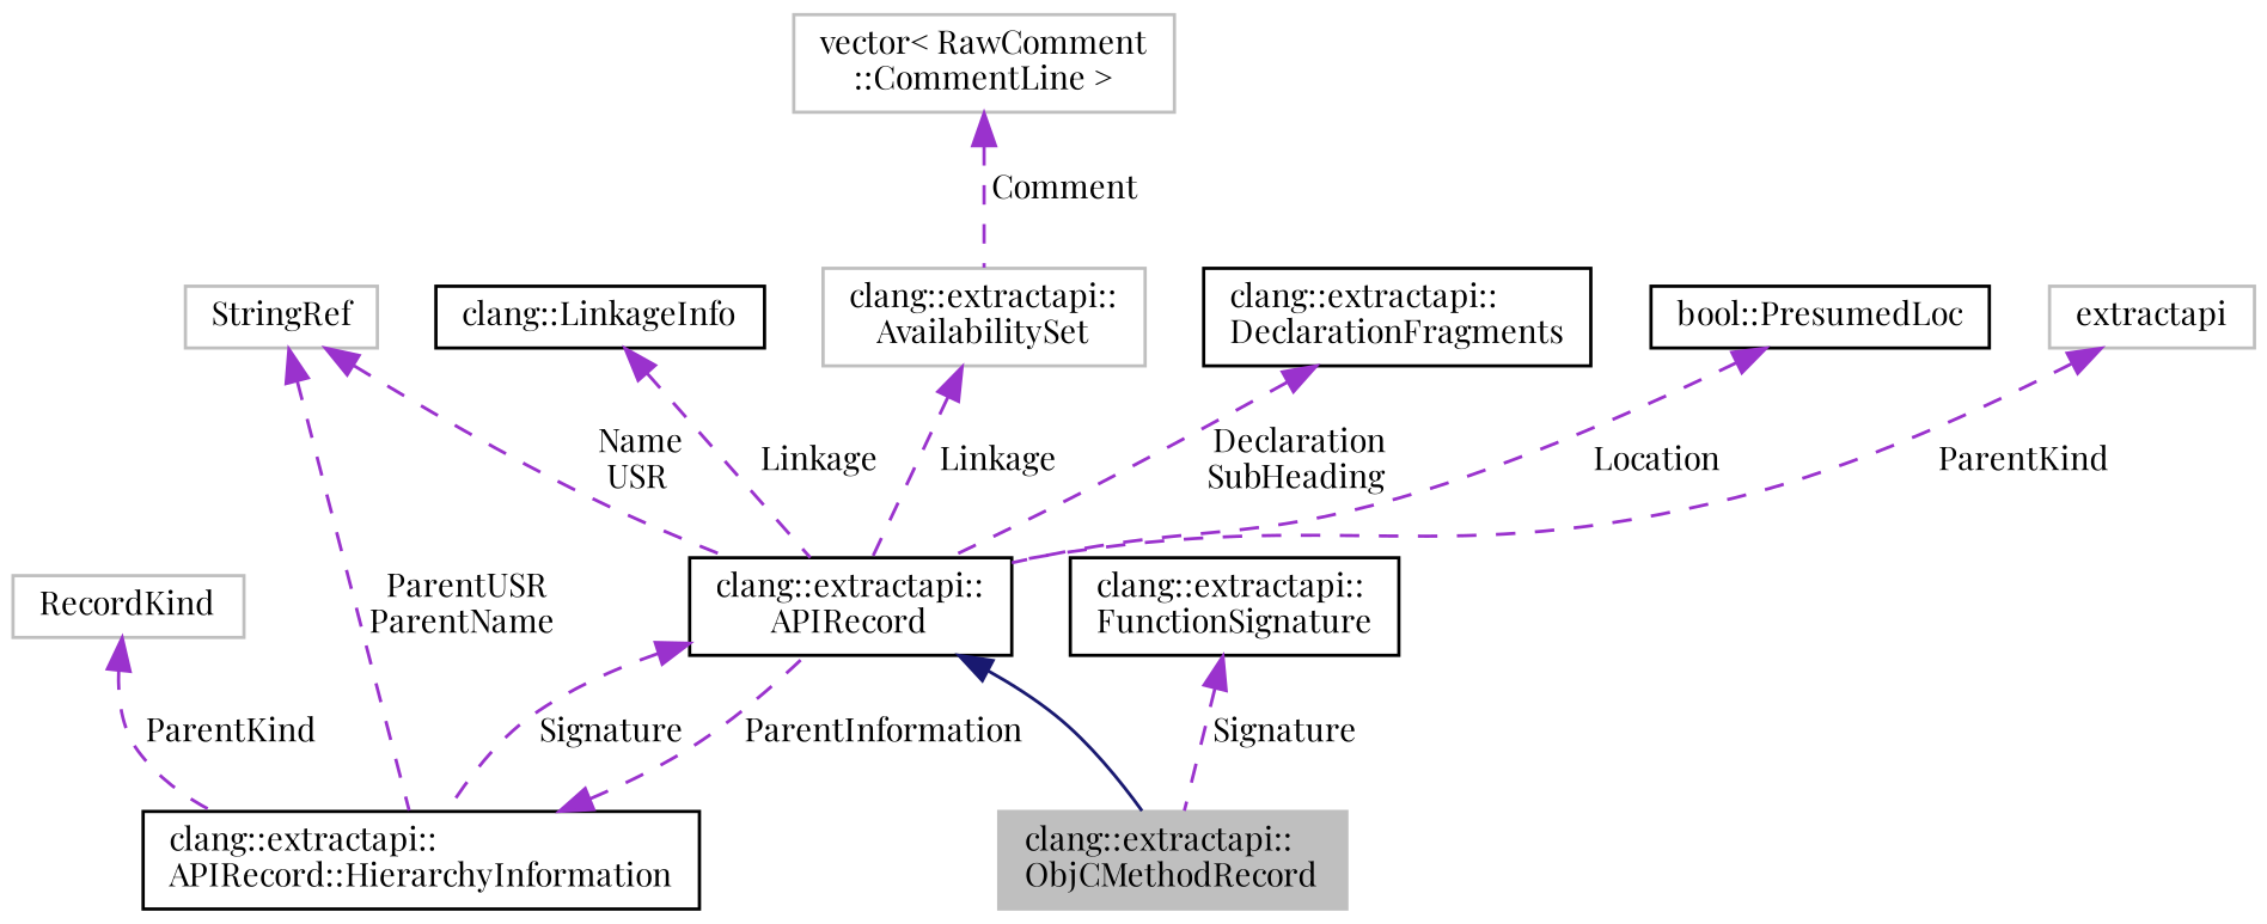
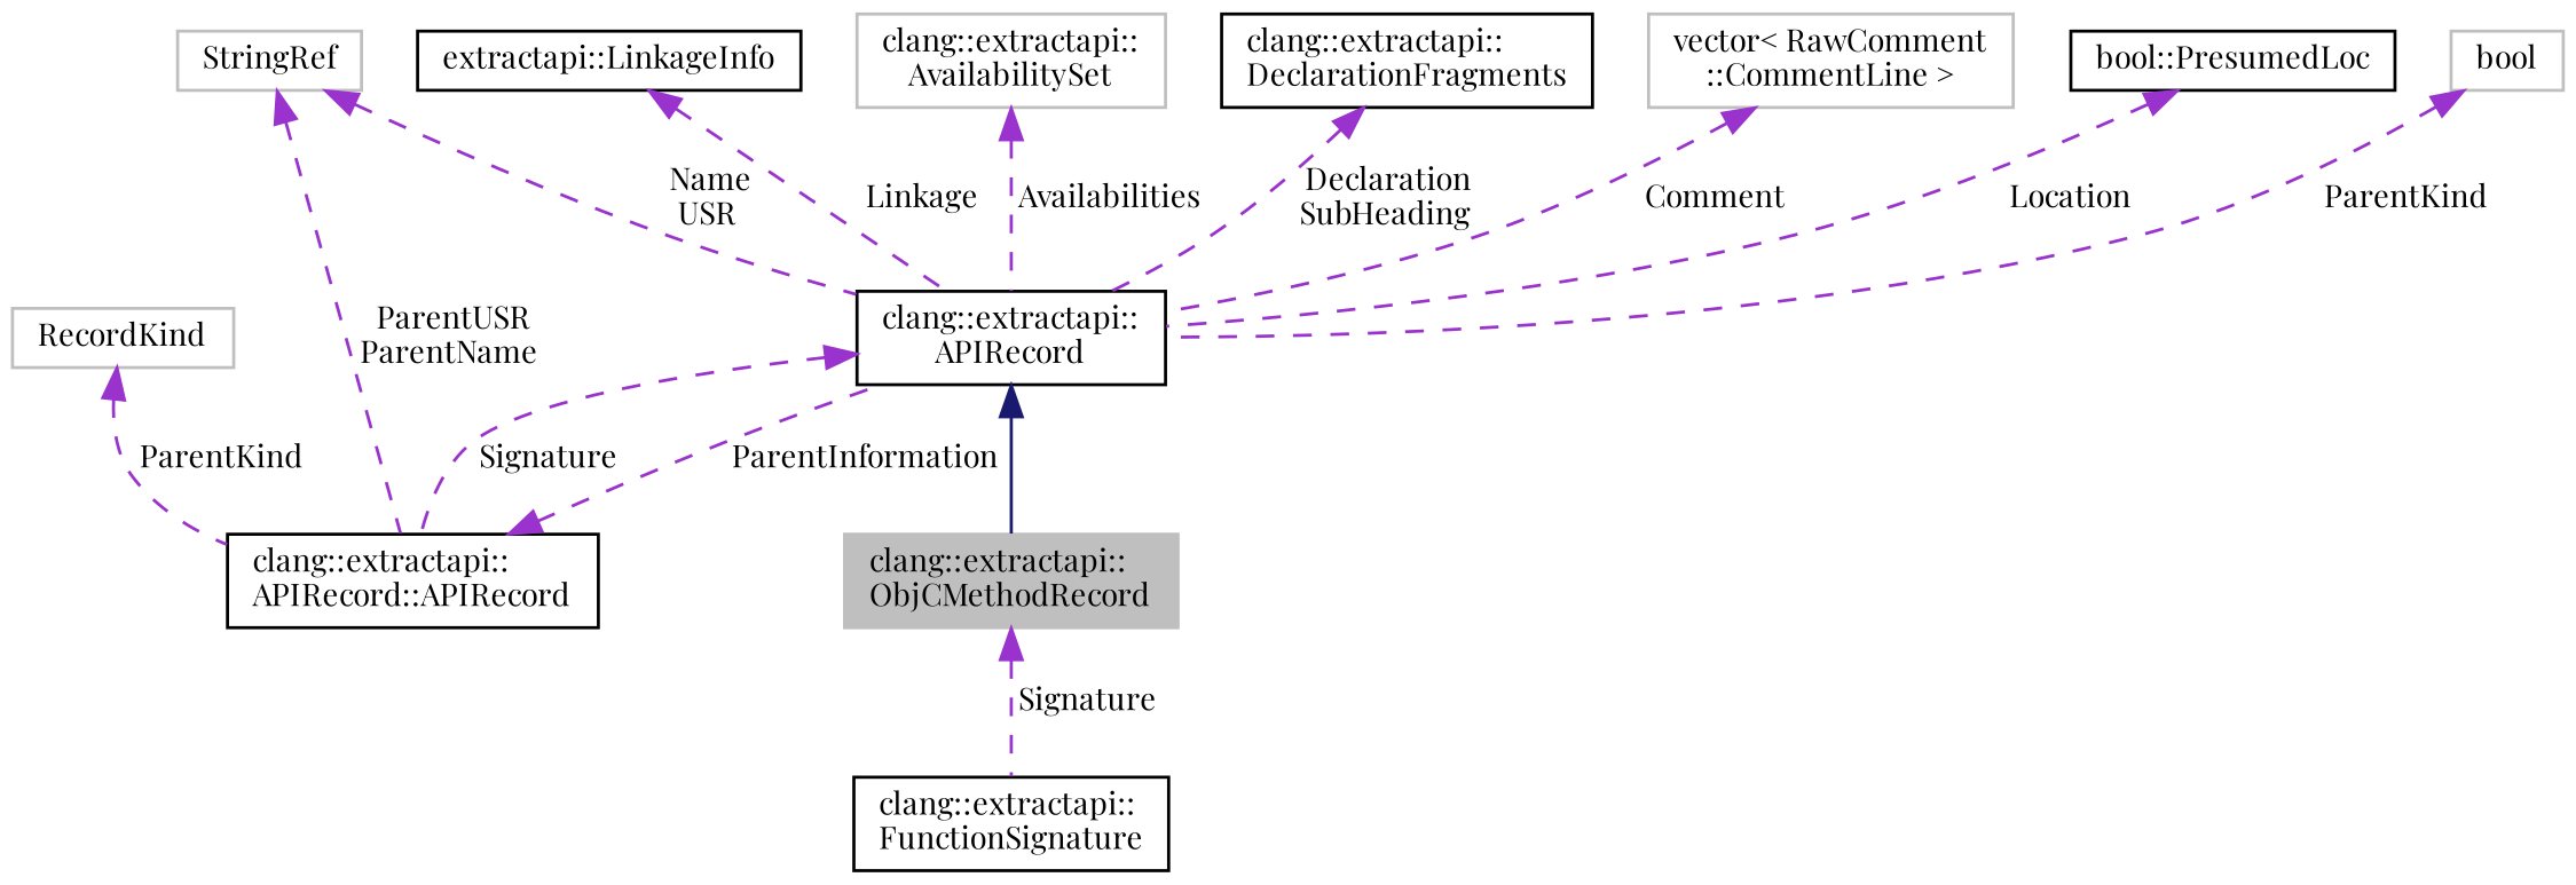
  digraph {
    fontname="Playfair Display"
    rankdir=TB
    node [color=grey75 fontname="Playfair Display" fontsize=10 shape=record]
    edge [color=darkorchid3 dir=back fontname="Playfair Display" fontsize=10 labelfontname=Helvetica labelfontsize=10 style=dashed]
    n1 [fillcolor=grey75 fontcolor=black height=0.2 label="clang::extractapi::\lObjCMethodRecord" style=filled width=0.4]
    n2 [color=black height=0.2 label="clang::extractapi::\lAPIRecord" width=0.4]
-   n3 [color=black height=0.2 label="clang::extractapi::\lAPIRecord::HierarchyInformation" width=0.4]
-   n4 [color=black height=0.2 label="clang::LinkageInfo" width=0.4]
+   n3 [color=black height=0.2 label="clang::extractapi::\lAPIRecord::APIRecord" width=0.4]
+   n4 [color=black height=0.2 label="extractapi::LinkageInfo" width=0.4]
    n5 [height=0.2 label="clang::extractapi::\lAvailabilitySet" width=0.4]
    n6 [color=black height=0.2 label="clang::extractapi::\lDeclarationFragments" width=0.4]
    n7 [height=0.2 label="vector\< RawComment\l::CommentLine \>" width=0.4]
    n8 [height=0.2 label=RecordKind width=0.4]
    n9 [height=0.2 label=StringRef width=0.4]
    n10 [color=black height=0.2 label="bool::PresumedLoc" width=0.4]
-   n11 [height=0.2 label=extractapi width=0.4]
+   n11 [height=0.2 label=bool width=0.4]
    n12 [color=black height=0.2 label="clang::extractapi::\lFunctionSignature" width=0.4]
    n2 -> n1 [color=midnightblue style=solid]
    n2 -> n3 [label=" Signature"]
    n3 -> n2 [label=" ParentInformation"]
    n4 -> n2 [label=" Linkage"]
-   n5 -> n2 [label=" Linkage"]
+   n5 -> n2 [label=" Availabilities"]
    n6 -> n2 [label=" Declaration\nSubHeading"]
-   n7 -> n5 [label=" Comment"]
+   n7 -> n2 [label=" Comment"]
    n8 -> n3 [label=" ParentKind"]
    n9 -> n2 [label=" Name\nUSR"]
    n9 -> n3 [label=" ParentUSR\nParentName"]
    n10 -> n2 [label=" Location"]
    n11 -> n2 [label=" ParentKind"]
-   n12 -> n1 [label=" Signature"]
+   n1 -> n12 [label=" Signature"]
  }
